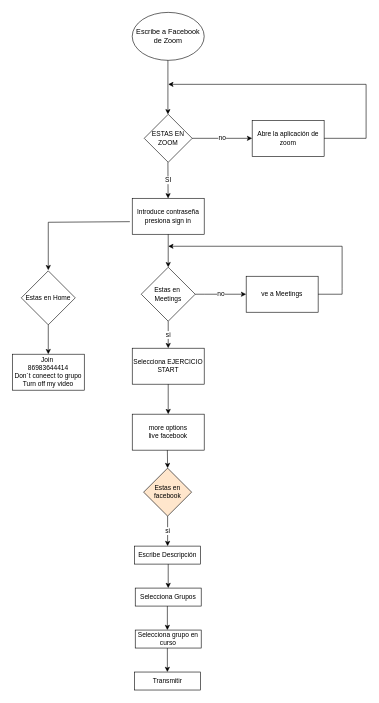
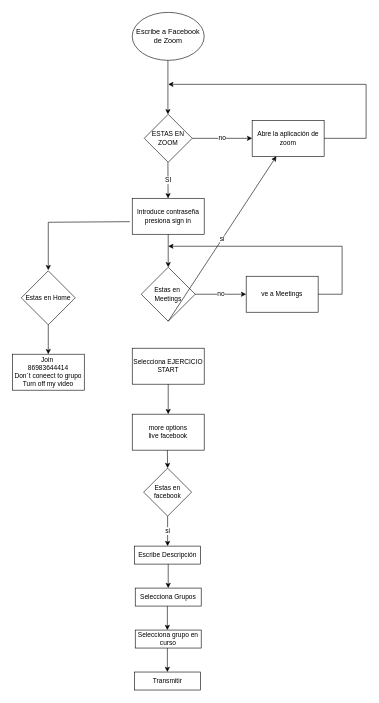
  <mxCell id="0" />
  <mxCell id="1" parent="0" />
  <mxCell id="2" value="Escribe a Facebook de Zoom" style="ellipse;whiteSpace=wrap;html=1;fontFamily=Helvetica;" vertex="1" parent="1"><mxGeometry x="220" y="20" width="120" height="80" as="geometry" /></mxCell>
  <mxCell id="3" value="" style="endArrow=classic;html=1;rounded=0;fontFamily=Helvetica;" edge="1" parent="1"><mxGeometry width="50" height="50" relative="1" as="geometry"><mxPoint x="279.5" y="100" as="sourcePoint" /><mxPoint x="279.5" y="190" as="targetPoint" /></mxGeometry></mxCell>
  <mxCell id="4" value="ESTAS EN&lt;br style=&quot;font-size: 11px;&quot;&gt;ZOOM" style="rhombus;whiteSpace=wrap;html=1;fontFamily=Helvetica;fontSize=11;" vertex="1" parent="1"><mxGeometry x="240" y="190" width="80" height="80" as="geometry" /></mxCell>
  <mxCell id="5" value="SI" style="endArrow=classic;html=1;rounded=0;fontFamily=Helvetica;" edge="1" parent="1"><mxGeometry width="50" height="50" relative="1" as="geometry"><mxPoint x="279.5" y="270" as="sourcePoint" /><mxPoint x="279.801" y="330.199" as="targetPoint" /></mxGeometry></mxCell>
  <mxCell id="6" value="no" style="endArrow=classic;html=1;rounded=0;fontFamily=Helvetica;fontSize=11;" edge="1" parent="1" target="8"><mxGeometry width="50" height="50" relative="1" as="geometry"><mxPoint x="320" y="230" as="sourcePoint" /><mxPoint x="400" y="230" as="targetPoint" /></mxGeometry></mxCell>
  <mxCell id="7" value="Introduce contraseña&lt;br&gt;presiona sign in" style="rounded=0;whiteSpace=wrap;html=1;fontFamily=Helvetica;fontSize=11;" vertex="1" parent="1"><mxGeometry x="220" y="330" width="120" height="60" as="geometry" /></mxCell>
  <mxCell id="8" value="Abre la aplicación de zoom" style="rounded=0;whiteSpace=wrap;html=1;fontFamily=Helvetica;fontSize=11;" vertex="1" parent="1"><mxGeometry x="420" y="200" width="120" height="60" as="geometry" /></mxCell>
  <mxCell id="9" value="" style="endArrow=classic;html=1;rounded=0;fontFamily=Helvetica;fontSize=11;" edge="1" parent="1"><mxGeometry width="50" height="50" relative="1" as="geometry"><mxPoint x="540" y="230" as="sourcePoint" /><mxPoint x="280" y="140" as="targetPoint" /><Array as="points"><mxPoint x="610" y="230" /><mxPoint x="610" y="140" /></Array></mxGeometry></mxCell>
  <mxCell id="10" value="" style="endArrow=classic;html=1;rounded=0;fontFamily=Helvetica;fontSize=11;exitX=0.5;exitY=1;exitDx=0;exitDy=0;" edge="1" parent="1" source="7" target="11"><mxGeometry width="50" height="50" relative="1" as="geometry"><mxPoint x="255" y="490" as="sourcePoint" /><mxPoint x="280" y="440" as="targetPoint" /></mxGeometry></mxCell>
  <mxCell id="11" value="Estas en&amp;nbsp;&lt;br&gt;Meetings" style="rhombus;whiteSpace=wrap;html=1;fontFamily=Helvetica;fontSize=11;" vertex="1" parent="1"><mxGeometry x="235" y="445" width="90" height="90" as="geometry" /></mxCell>
  <mxCell id="12" value="" style="endArrow=classic;html=1;rounded=0;fontFamily=Helvetica;fontSize=11;exitX=-0.033;exitY=0.65;exitDx=0;exitDy=0;exitPerimeter=0;" edge="1" parent="1" source="7"><mxGeometry width="50" height="50" relative="1" as="geometry"><mxPoint x="210" y="360" as="sourcePoint" /><mxPoint x="80" y="450" as="targetPoint" /><Array as="points"><mxPoint x="80" y="370" /></Array></mxGeometry></mxCell>
  <mxCell id="13" value="Estas en Home" style="rhombus;whiteSpace=wrap;html=1;fontFamily=Helvetica;fontSize=11;" vertex="1" parent="1"><mxGeometry x="35" y="451" width="90" height="90" as="geometry" /></mxCell>
- <mxCell id="14" value="si" style="endArrow=classic;html=1;rounded=0;fontFamily=Helvetica;fontSize=11;exitX=0.5;exitY=1;exitDx=0;exitDy=0;" edge="1" parent="1" source="11" target="15"><mxGeometry width="50" height="50" relative="1" as="geometry"><mxPoint x="250" y="540" as="sourcePoint" /><mxPoint x="280" y="610" as="targetPoint" /></mxGeometry></mxCell>
+ <mxCell id="14" value="si" style="endArrow=classic;html=1;rounded=0;fontFamily=Helvetica;fontSize=11;exitX=0.5;exitY=1;exitDx=0;exitDy=0;" edge="1" parent="1" source="11" target="8"><mxGeometry width="50" height="50" relative="1" as="geometry"><mxPoint x="250" y="540" as="sourcePoint" /><mxPoint x="280" y="610" as="targetPoint" /></mxGeometry></mxCell>
  <mxCell id="15" value="Selecciona EJERCICIO&lt;br&gt;START" style="rounded=0;whiteSpace=wrap;html=1;fontFamily=Helvetica;fontSize=11;" vertex="1" parent="1"><mxGeometry x="220" y="580" width="120" height="60" as="geometry" /></mxCell>
  <mxCell id="16" value="" style="endArrow=classic;html=1;rounded=0;fontFamily=Helvetica;fontSize=11;exitX=0.5;exitY=1;exitDx=0;exitDy=0;" edge="1" parent="1" source="13" target="17"><mxGeometry width="50" height="50" relative="1" as="geometry"><mxPoint x="70" y="600" as="sourcePoint" /><mxPoint x="80" y="590" as="targetPoint" /></mxGeometry></mxCell>
  <mxCell id="17" value="Join&amp;nbsp;&lt;br&gt;86983644414&lt;br&gt;Don´t coneect to grupo&lt;br&gt;Turn off my video" style="rounded=0;whiteSpace=wrap;html=1;fontFamily=Helvetica;fontSize=11;" vertex="1" parent="1"><mxGeometry x="20" y="590" width="120" height="60" as="geometry" /></mxCell>
  <mxCell id="18" value="no" style="endArrow=classic;html=1;rounded=0;fontFamily=Helvetica;fontSize=11;exitX=1;exitY=0.5;exitDx=0;exitDy=0;" edge="1" parent="1" source="11" target="19"><mxGeometry width="50" height="50" relative="1" as="geometry"><mxPoint x="325" y="486" as="sourcePoint" /><mxPoint x="410" y="486" as="targetPoint" /><Array as="points"><mxPoint x="340" y="490" /></Array></mxGeometry></mxCell>
  <mxCell id="19" value="ve a Meetings" style="rounded=0;whiteSpace=wrap;html=1;fontFamily=Helvetica;fontSize=11;" vertex="1" parent="1"><mxGeometry x="410" y="460" width="120" height="60" as="geometry" /></mxCell>
  <mxCell id="20" value="" style="endArrow=classic;html=1;rounded=0;fontFamily=Helvetica;fontSize=11;exitX=1;exitY=0.5;exitDx=0;exitDy=0;" edge="1" parent="1" source="19"><mxGeometry width="50" height="50" relative="1" as="geometry"><mxPoint x="540" y="500" as="sourcePoint" /><mxPoint x="280" y="410" as="targetPoint" /><Array as="points"><mxPoint x="570" y="490" /><mxPoint x="570" y="480" /><mxPoint x="570" y="410" /></Array></mxGeometry></mxCell>
  <mxCell id="21" value="" style="endArrow=classic;html=1;rounded=0;fontFamily=Helvetica;fontSize=11;exitX=0.5;exitY=1;exitDx=0;exitDy=0;" edge="1" parent="1" source="15"><mxGeometry width="50" height="50" relative="1" as="geometry"><mxPoint x="280" y="650" as="sourcePoint" /><mxPoint x="280" y="690" as="targetPoint" /></mxGeometry></mxCell>
  <mxCell id="22" value="more options&lt;br&gt;live facebook" style="rounded=0;whiteSpace=wrap;html=1;fontFamily=Helvetica;fontSize=11;" vertex="1" parent="1"><mxGeometry x="220" y="690" width="120" height="60" as="geometry" /></mxCell>
- <mxCell id="23" value="Estas en facebook" style="rhombus;whiteSpace=wrap;html=1;fontFamily=Helvetica;fontSize=11;fillColor=#ffe6cc;" vertex="1" parent="1"><mxGeometry x="239" y="780" width="80" height="80" as="geometry" /></mxCell>
+ <mxCell id="23" value="Estas en facebook" style="rhombus;whiteSpace=wrap;html=1;fontFamily=Helvetica;fontSize=11;" vertex="1" parent="1"><mxGeometry x="239" y="780" width="80" height="80" as="geometry" /></mxCell>
  <mxCell id="24" value="si" style="endArrow=classic;html=1;rounded=0;fontFamily=Helvetica;fontSize=11;exitX=0.5;exitY=1;exitDx=0;exitDy=0;" edge="1" parent="1" source="23" target="25"><mxGeometry width="50" height="50" relative="1" as="geometry"><mxPoint x="269" y="960" as="sourcePoint" /><mxPoint x="280" y="920" as="targetPoint" /></mxGeometry></mxCell>
  <mxCell id="25" value="Escribe Descripción" style="rounded=0;whiteSpace=wrap;html=1;fontFamily=Helvetica;fontSize=11;" vertex="1" parent="1"><mxGeometry x="224" y="910" width="110" height="30" as="geometry" /></mxCell>
  <mxCell id="26" value="" style="endArrow=classic;html=1;rounded=0;fontFamily=Helvetica;fontSize=11;" edge="1" parent="1"><mxGeometry width="50" height="50" relative="1" as="geometry"><mxPoint x="280" y="940" as="sourcePoint" /><mxPoint x="280" y="980" as="targetPoint" /></mxGeometry></mxCell>
  <mxCell id="27" value="Selecciona Grupos" style="rounded=0;whiteSpace=wrap;html=1;fontFamily=Helvetica;fontSize=11;" vertex="1" parent="1"><mxGeometry x="225" y="980" width="110" height="30" as="geometry" /></mxCell>
  <mxCell id="28" value="Selecciona grupo en curso" style="rounded=0;whiteSpace=wrap;html=1;fontFamily=Helvetica;fontSize=11;" vertex="1" parent="1"><mxGeometry x="225" y="1050" width="110" height="30" as="geometry" /></mxCell>
  <mxCell id="29" value="" style="endArrow=classic;html=1;rounded=0;fontFamily=Helvetica;fontSize=11;" edge="1" parent="1"><mxGeometry width="50" height="50" relative="1" as="geometry"><mxPoint x="278.58" y="1010" as="sourcePoint" /><mxPoint x="278.58" y="1050" as="targetPoint" /></mxGeometry></mxCell>
  <mxCell id="30" value="Transmitir" style="rounded=0;whiteSpace=wrap;html=1;fontFamily=Helvetica;fontSize=11;" vertex="1" parent="1"><mxGeometry x="224" y="1120" width="110" height="30" as="geometry" /></mxCell>
  <mxCell id="31" value="" style="endArrow=classic;html=1;rounded=0;fontFamily=Helvetica;fontSize=11;" edge="1" parent="1"><mxGeometry width="50" height="50" relative="1" as="geometry"><mxPoint x="278.58" y="1080" as="sourcePoint" /><mxPoint x="278.58" y="1120" as="targetPoint" /></mxGeometry></mxCell>
  <mxCell id="32" value="" style="endArrow=classic;html=1;rounded=0;fontFamily=Helvetica;fontSize=11;exitX=0.5;exitY=1;exitDx=0;exitDy=0;" edge="1" parent="1"><mxGeometry width="50" height="50" relative="1" as="geometry"><mxPoint x="278.58" y="750" as="sourcePoint" /><mxPoint x="279" y="780" as="targetPoint" /></mxGeometry></mxCell>
